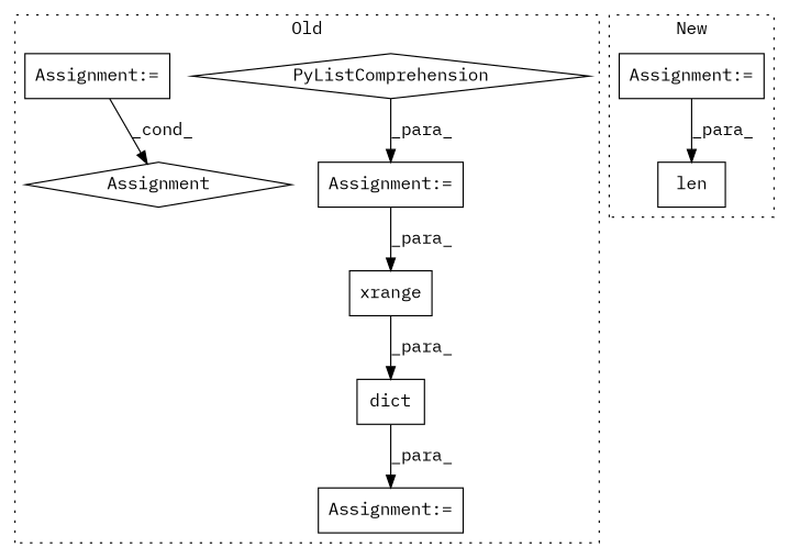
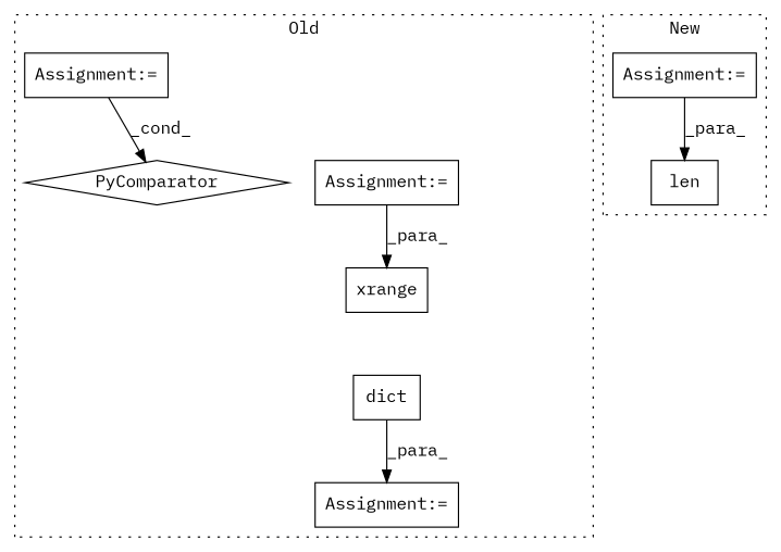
  digraph {
    fontname="IBM Plex Mono"
    node [a=7 fontname="IBM Plex Mono" l=1 s=2270 shape=box]
    edge [fontname="IBM Plex Mono"]
    n1 [a=32 l="7,1" label=xrange s="2376,2391"]
    n2 [label="Assignment:=" s=2349]
    n3 [a=32 l="5,1" label=dict s="2350,2393"]
-   n4 [a=109 l=129 label=PyListComprehension s=2173 shape=diamond]
-   n5 [a=113 l=24 label=Assignment shape=diamond]
+   n5 [a=113 l=24 label=PyComparator shape=diamond]
    n6 [l=24 label="Assignment:="]
    n7 [label="Assignment:=" s=2127]
    n8 [a=32 l="4,1" label=len s="1988,1999"]
    n9 [l=5 label="Assignment:=" s=1698]
    subgraph cluster_1 {
      label=Old
      style=dotted
      n1
      n2
      n3
-     n4
      n5
      n6
      n7
    }
    subgraph cluster_2 {
      label=New
      style=dotted
      n8
      n9
    }
-   n1 -> n3 [label=_para_]
    n3 -> n2 [label=_para_]
-   n4 -> n7 [label=_para_]
    n6 -> n5 [label=_cond_]
    n7 -> n1 [label=_para_]
    n9 -> n8 [label=_para_]
  }
